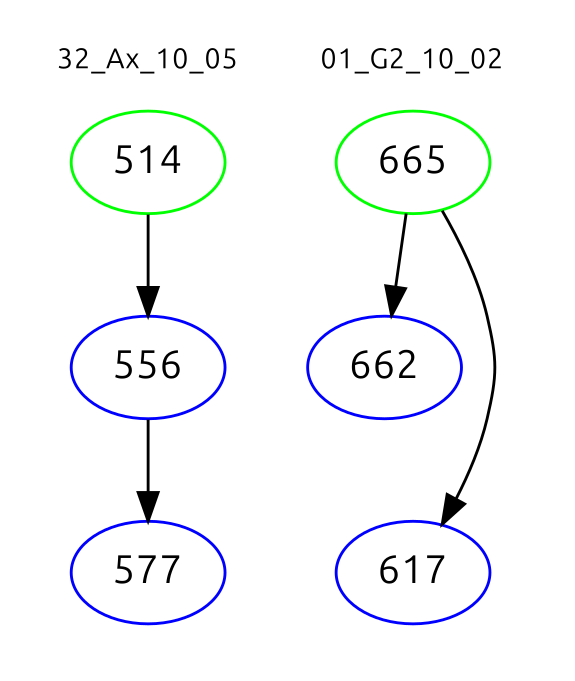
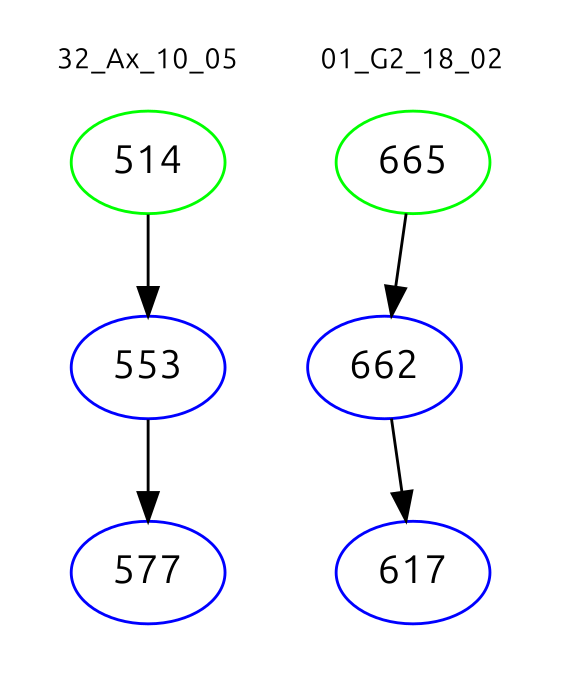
  digraph {
    fontname=Ubuntu
    node [color=blue fontname=Ubuntu]
    edge [color=black fontname=Ubuntu]
    n1 [color=green label=514]
-   n2 [label=556]
+   n2 [label=553]
    n3 [label=577]
    n4 [color=green label=665]
    n5 [label=662]
    n6 [label=617]
    subgraph cluster_1 {
      color=white
      fontsize=10
      label="32_Ax_10_05"
      n1
      n2
      n3
    }
    subgraph cluster_2 {
      color=white
      fontsize=10
-     label="01_G2_10_02"
+     label="01_G2_18_02"
      n4
      n5
      n6
    }
    n1 -> n2
    n2 -> n3
    n4 -> n5
-   n4 -> n6
+   n5 -> n6
  }
